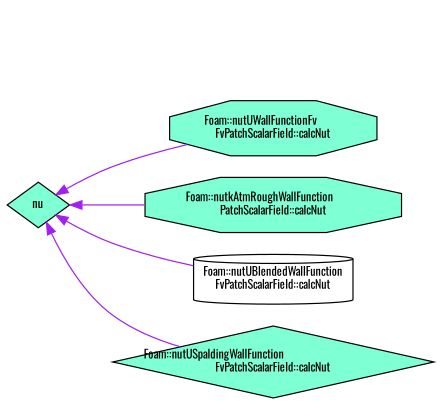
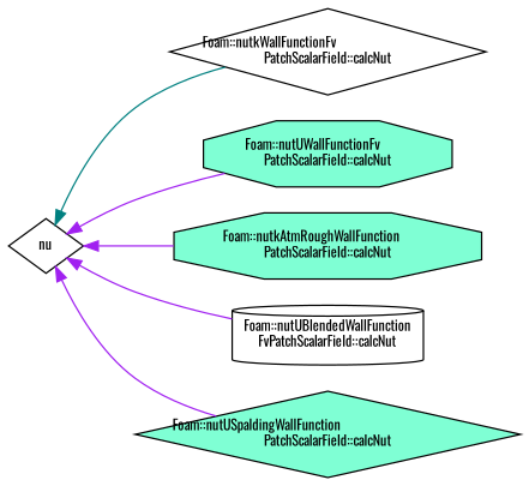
  digraph {
    fontname=Oswald
    rankdir=LR
    node [color=black fillcolor=aquamarine fontname=Oswald fontsize=10 shape=diamond style=filled]
    edge [color=purple dir=back fontname=Oswald fontsize=10 labelfontname=Helvetica labelfontsize=10 style=solid]
-   n1 [fontcolor=black height=0.2 label=nu width=0.4]
-   n3 [height=0.2 label="Foam::nutUWallFunctionFv\lFvPatchScalarField::calcNut" shape=octagon width=0.4]
+   n1 [fillcolor=white fontcolor=black height=0.2 label=nu width=0.4]
+   n2 [fillcolor=white height=0.2 label="Foam::nutkWallFunctionFv\lPatchScalarField::calcNut" width=0.4]
+   n3 [height=0.2 label="Foam::nutUWallFunctionFv\lPatchScalarField::calcNut" shape=octagon width=0.4]
    n4 [height=0.2 label="Foam::nutkAtmRoughWallFunction\lPatchScalarField::calcNut" shape=octagon width=0.4]
    n5 [fillcolor=white height=0.2 label="Foam::nutUBlendedWallFunction\lFvPatchScalarField::calcNut" shape=cylinder width=0.4]
-   n6 [height=0.2 label="Foam::nutUSpaldingWallFunction\lFvPatchScalarField::calcNut" width=0.4]
+   n6 [height=0.2 label="Foam::nutUSpaldingWallFunction\lPatchScalarField::calcNut" width=0.4]
+   n1 -> n2 [color=teal]
    n1 -> n3
    n1 -> n4
    n1 -> n5
    n1 -> n6
  }
